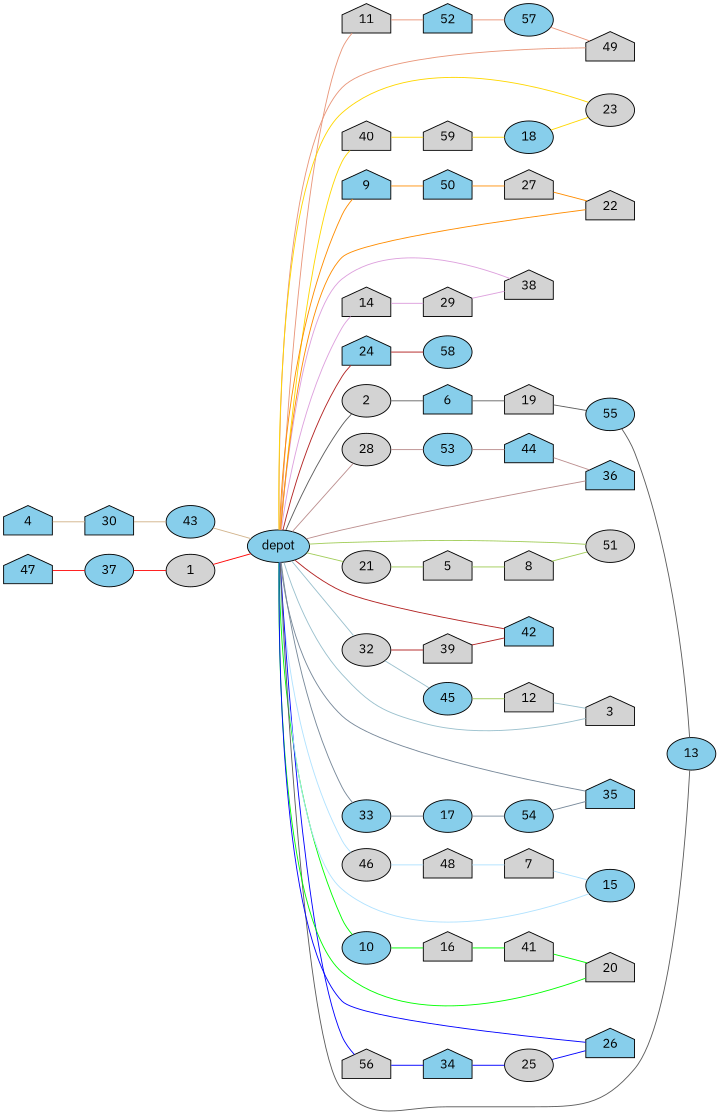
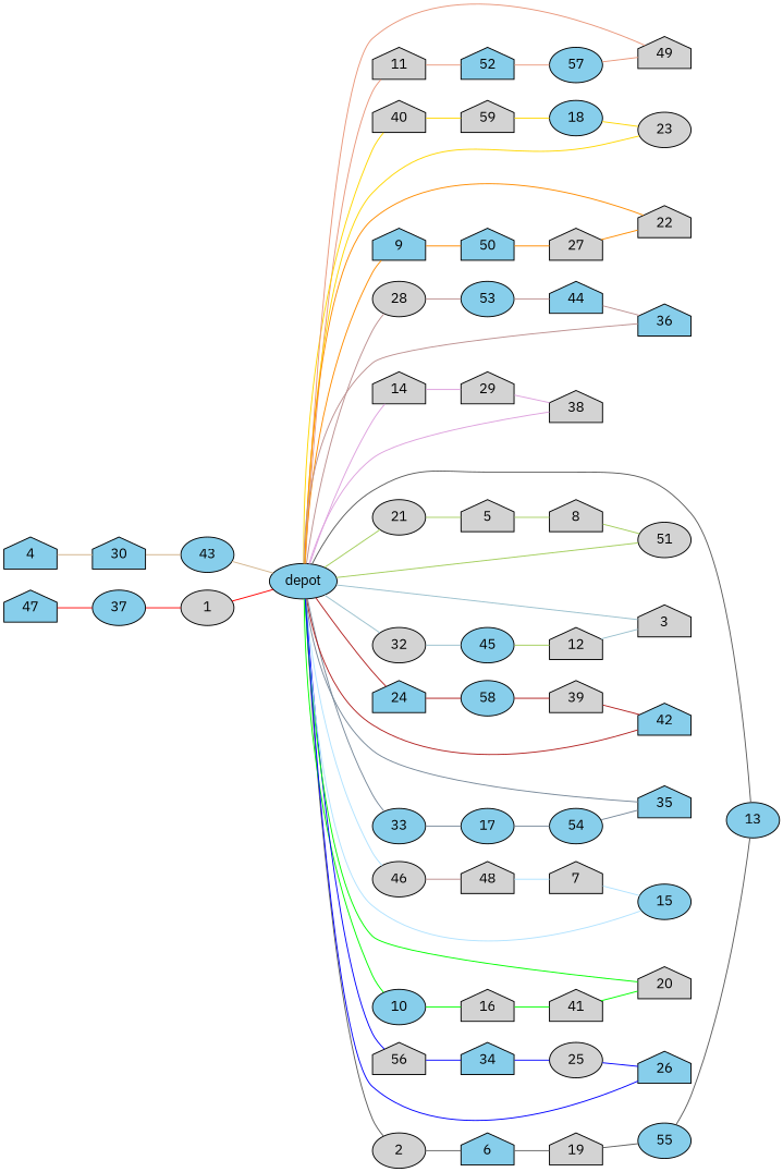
  graph {
    fontname="IBM Plex Sans"
    rankdir=LR
    node [fillcolor=lightgrey fontname="IBM Plex Sans" shape=house style=filled]
    edge [color=darkolivegreen3 fontname="IBM Plex Sans"]
    n1 [fillcolor=skyblue label=depot shape=ellipse]
    11
    40
    14
    9 [fillcolor=skyblue]
    28 [shape=ellipse]
    21 [shape=ellipse]
    32 [shape=ellipse]
    24 [fillcolor=skyblue]
    33 [fillcolor=skyblue shape=ellipse]
    46 [shape=ellipse]
    2 [shape=ellipse]
    10 [fillcolor=skyblue shape=ellipse]
    56
    52 [fillcolor=skyblue]
    59
    29
    4 [fillcolor=skyblue]
    30 [fillcolor=skyblue]
    50 [fillcolor=skyblue]
    53 [fillcolor=skyblue shape=ellipse]
    5
    45 [fillcolor=skyblue shape=ellipse]
    58 [fillcolor=skyblue shape=ellipse]
    17 [fillcolor=skyblue shape=ellipse]
    48
    6 [fillcolor=skyblue]
    16
    34 [fillcolor=skyblue]
    57 [fillcolor=skyblue shape=ellipse]
    49
    18 [fillcolor=skyblue shape=ellipse]
    23 [shape=ellipse]
    38
    43 [fillcolor=skyblue shape=ellipse]
    27
    22
    44 [fillcolor=skyblue]
    36 [fillcolor=skyblue]
    8
    51 [shape=ellipse]
    12
    3
    39
    42 [fillcolor=skyblue]
    54 [fillcolor=skyblue shape=ellipse]
    35 [fillcolor=skyblue]
    7
    15 [fillcolor=skyblue shape=ellipse]
    19
    55 [fillcolor=skyblue shape=ellipse]
    13 [fillcolor=skyblue shape=ellipse]
    41
    20
    25 [shape=ellipse]
    26 [fillcolor=skyblue]
    47 [fillcolor=skyblue]
    37 [fillcolor=skyblue shape=ellipse]
    1 [shape=ellipse]
    n1 -- 11 [color=darksalmon]
    n1 -- 40 [color=gold]
    n1 -- 14 [color=plum]
    n1 -- 9 [color=darkorange]
    n1 -- 28 [color=rosybrown]
    n1 -- 21
    n1 -- 32 [color=lightblue3]
    n1 -- 24 [color=firebrick]
    n1 -- 33 [color=lightslategray]
    n1 -- 46 [color=lightskyblue1]
    n1 -- 2 [color=gray36]
    n1 -- 10 [color=green]
    n1 -- 56 [color=blue]
    11 -- 52 [color=darksalmon]
    40 -- 59 [color=gold]
    14 -- 29 [color=plum]
    9 -- 50 [color=darkorange]
    28 -- 53 [color=rosybrown]
    21 -- 5
    32 -- 45 [color=lightblue3]
    24 -- 58 [color=firebrick]
    33 -- 17 [color=lightslategray]
-   46 -- 48 [color=lightskyblue1]
+   46 -- 48 [color=rosybrown]
    2 -- 6 [color=gray36]
    10 -- 16 [color=green]
    56 -- 34 [color=blue]
    52 -- 57 [color=darksalmon]
    59 -- 18 [color=gold]
    29 -- 38 [color=plum]
    4 -- 30 [color=tan]
    30 -- 43 [color=tan]
    50 -- 27 [color=darkorange]
    53 -- 44 [color=rosybrown]
    5 -- 8
    45 -- 12
-   32 -- 39 [color=firebrick]
+   58 -- 39 [color=firebrick]
    17 -- 54 [color=lightslategray]
    48 -- 7 [color=lightskyblue1]
    6 -- 19 [color=gray36]
    16 -- 41 [color=green]
    34 -- 25 [color=blue]
    57 -- 49 [color=darksalmon]
    49 -- n1 [color=darksalmon]
    18 -- 23 [color=gold]
    23 -- n1 [color=gold]
    38 -- n1 [color=plum]
    43 -- n1 [color=tan]
    27 -- 22 [color=darkorange]
    22 -- n1 [color=darkorange]
    44 -- 36 [color=rosybrown]
    36 -- n1 [color=rosybrown]
    8 -- 51
    51 -- n1
    12 -- 3 [color=lightblue3]
    3 -- n1 [color=lightblue3]
    39 -- 42 [color=firebrick]
    42 -- n1 [color=firebrick]
    54 -- 35 [color=lightslategray]
    35 -- n1 [color=lightslategray]
    7 -- 15 [color=lightskyblue1]
    15 -- n1 [color=lightskyblue1]
    19 -- 55 [color=gray36]
    55 -- 13 [color=gray36]
    13 -- n1 [color=gray36]
    41 -- 20 [color=green]
    20 -- n1 [color=green]
    25 -- 26 [color=blue]
    26 -- n1 [color=blue]
    47 -- 37 [color=red]
    37 -- 1 [color=red]
    1 -- n1 [color=red]
  }
